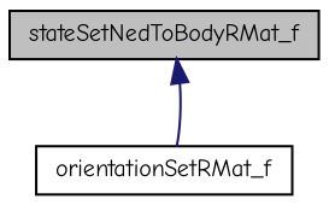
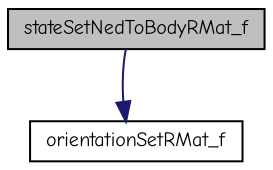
  digraph {
    rankdir=TB
    fontname="Comic Neue"
    node [color=black fontname="Comic Neue" fontsize=10 shape=record style=filled]
    n1 [fillcolor=grey75 fontcolor=black height=0.2 label=stateSetNedToBodyRMat_f width=0.4]
    n2 [fillcolor=white height=0.2 label=orientationSetRMat_f width=0.4]
-   n2 -> n1 [color=midnightblue fontname="Comic Neue" fontsize=10 labelfontname=FreeSans labelfontsize=10 style=solid]
+   n1 -> n2 [color=midnightblue fontname="Comic Neue" fontsize=10 labelfontname=FreeSans labelfontsize=10 style=solid]
  }
